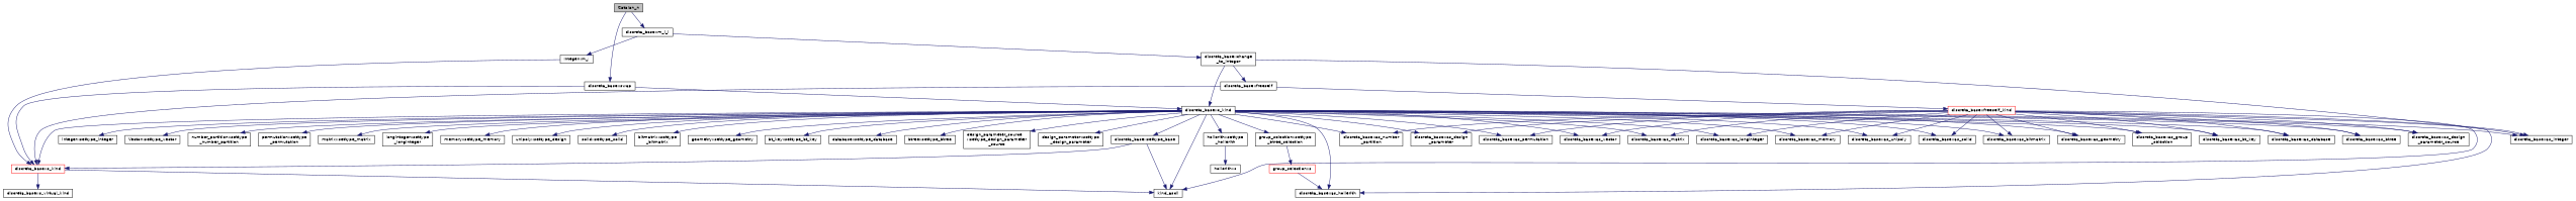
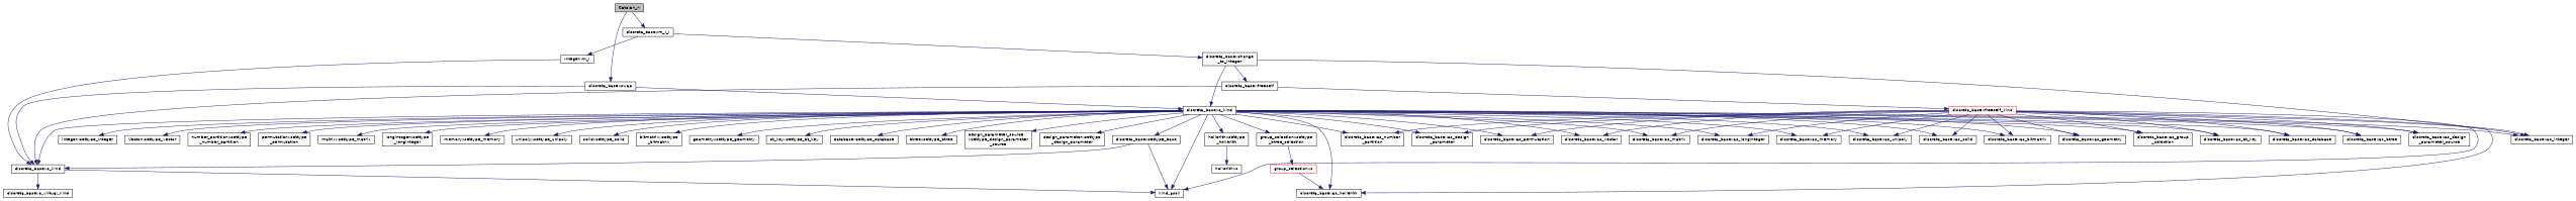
  digraph {
    rankdir=TB
    node [color=black fillcolor=white fontname=Helvetica fontsize=10 shape=record style=filled]
    edge [color=midnightblue fontname=Helvetica fontsize=10 labelfontname=Helvetica labelfontsize=10 style=solid]
    n1 [fillcolor=grey75 fontcolor=black height=0.2 label=Catalan_n width=0.4]
    n2 [height=0.2 label="discreta_base::m_i_i" width=0.4]
    n3 [height=0.2 label="discreta_base::swap" width=0.4]
    n4 [height=0.2 label="discreta_base::change\l_to_integer" width=0.4]
    n5 [height=0.2 label="integer::m_i" width=0.4]
    n6 [height=0.2 label="discreta_base::c_kind" width=0.4]
-   n7 [color=red height=0.2 label="discreta_base::s_kind" width=0.4]
+   n7 [height=0.2 label="discreta_base::s_kind" width=0.4]
    n8 [height=0.2 label="discreta_base::freeself" width=0.4]
    n9 [height=0.2 label="discreta_base::as_integer" width=0.4]
    n10 [color=red height=0.2 label="discreta_base::freeself_kind" width=0.4]
    n11 [height=0.2 label="discreta_base::as_vector" width=0.4]
    n12 [height=0.2 label="discreta_base::as_number\l_partition" width=0.4]
    n13 [height=0.2 label="discreta_base::as_permutation" width=0.4]
    n14 [height=0.2 label="discreta_base::as_matrix" width=0.4]
    n15 [height=0.2 label="discreta_base::as_longinteger" width=0.4]
    n16 [height=0.2 label="discreta_base::as_memory" width=0.4]
    n17 [height=0.2 label="discreta_base::as_unipoly" width=0.4]
    n18 [height=0.2 label="discreta_base::as_solid" width=0.4]
    n19 [height=0.2 label="discreta_base::as_bitmatrix" width=0.4]
    n20 [height=0.2 label="discreta_base::as_geometry" width=0.4]
    n21 [height=0.2 label="discreta_base::as_hollerith" width=0.4]
    n22 [height=0.2 label="discreta_base::as_group\l_selection" width=0.4]
    n23 [height=0.2 label="discreta_base::as_bt_key" width=0.4]
    n24 [height=0.2 label="discreta_base::as_database" width=0.4]
    n25 [height=0.2 label="discreta_base::as_btree" width=0.4]
    n26 [height=0.2 label="discreta_base::as_design\l_parameter_source" width=0.4]
    n27 [height=0.2 label="discreta_base::as_design\l_parameter" width=0.4]
    n28 [height=0.2 label=kind_ascii width=0.4]
    n29 [height=0.2 label="discreta_base::settype_base" width=0.4]
    n30 [height=0.2 label="integer::settype_integer" width=0.4]
    n31 [height=0.2 label="Vector::settype_vector" width=0.4]
    n32 [height=0.2 label="number_partition::settype\l_number_partition" width=0.4]
    n33 [height=0.2 label="permutation::settype\l_permutation" width=0.4]
    n34 [height=0.2 label="matrix::settype_matrix" width=0.4]
    n35 [height=0.2 label="longinteger::settype\l_longinteger" width=0.4]
    n36 [height=0.2 label="memory::settype_memory" width=0.4]
-   n37 [height=0.2 label="unipoly::settype_design" width=0.4]
+   n37 [height=0.2 label="unipoly::settype_unipoly" width=0.4]
    n38 [height=0.2 label="solid::settype_solid" width=0.4]
    n39 [height=0.2 label="bitmatrix::settype\l_bitmatrix" width=0.4]
    n40 [height=0.2 label="geometry::settype_geometry" width=0.4]
    n41 [height=0.2 label="hollerith::settype\l_hollerith" width=0.4]
    n42 [height=0.2 label="group_selection::settype\l_btree_selection" width=0.4]
    n43 [height=0.2 label="bt_key::settype_bt_key" width=0.4]
    n44 [height=0.2 label="database::settype_database" width=0.4]
    n45 [height=0.2 label="btree::settype_btree" width=0.4]
    n46 [height=0.2 label="design_parameter_source\l::settype_design_parameter\l_source" width=0.4]
    n47 [height=0.2 label="design_parameter::settype\l_design_parameter" width=0.4]
    n48 [height=0.2 label="discreta_base::s_virtual_kind" width=0.4]
    n49 [height=0.2 label="hollerith::s" width=0.4]
    n50 [color=red height=0.2 label="group_selection::s" width=0.4]
    n1 -> n2
    n1 -> n3
    n2 -> n4
    n2 -> n5
    n3 -> n6
    n3 -> n7
    n4 -> n6
    n4 -> n8
    n4 -> n9
    n5 -> n7
    n6 -> n7
    n6 -> n9
    n6 -> n11
    n6 -> n12
    n6 -> n13
    n6 -> n14
    n6 -> n15
    n6 -> n16
    n6 -> n17
    n6 -> n18
    n6 -> n19
    n6 -> n20
    n6 -> n21
    n6 -> n22
    n6 -> n23
    n6 -> n24
    n6 -> n25
    n6 -> n26
    n6 -> n27
    n6 -> n28
    n6 -> n29
    n6 -> n30
    n6 -> n31
    n6 -> n32
    n6 -> n33
    n6 -> n34
    n6 -> n35
    n6 -> n36
    n6 -> n37
    n6 -> n38
    n6 -> n39
    n6 -> n40
    n6 -> n41
    n6 -> n42
    n6 -> n43
    n6 -> n44
    n6 -> n45
    n6 -> n46
    n6 -> n47
    n7 -> n28
    n7 -> n48
    n8 -> n7
    n8 -> n10
    n10 -> n9
    n10 -> n11
    n10 -> n12
    n10 -> n13
    n10 -> n14
    n10 -> n15
    n10 -> n16
    n10 -> n17
    n10 -> n18
    n10 -> n19
    n10 -> n20
    n10 -> n21
    n10 -> n22
    n10 -> n23
    n10 -> n24
    n10 -> n25
    n10 -> n26
    n10 -> n27
    n10 -> n28
    n29 -> n7
    n29 -> n28
    n41 -> n49
    n42 -> n50
    n50 -> n21
  }
